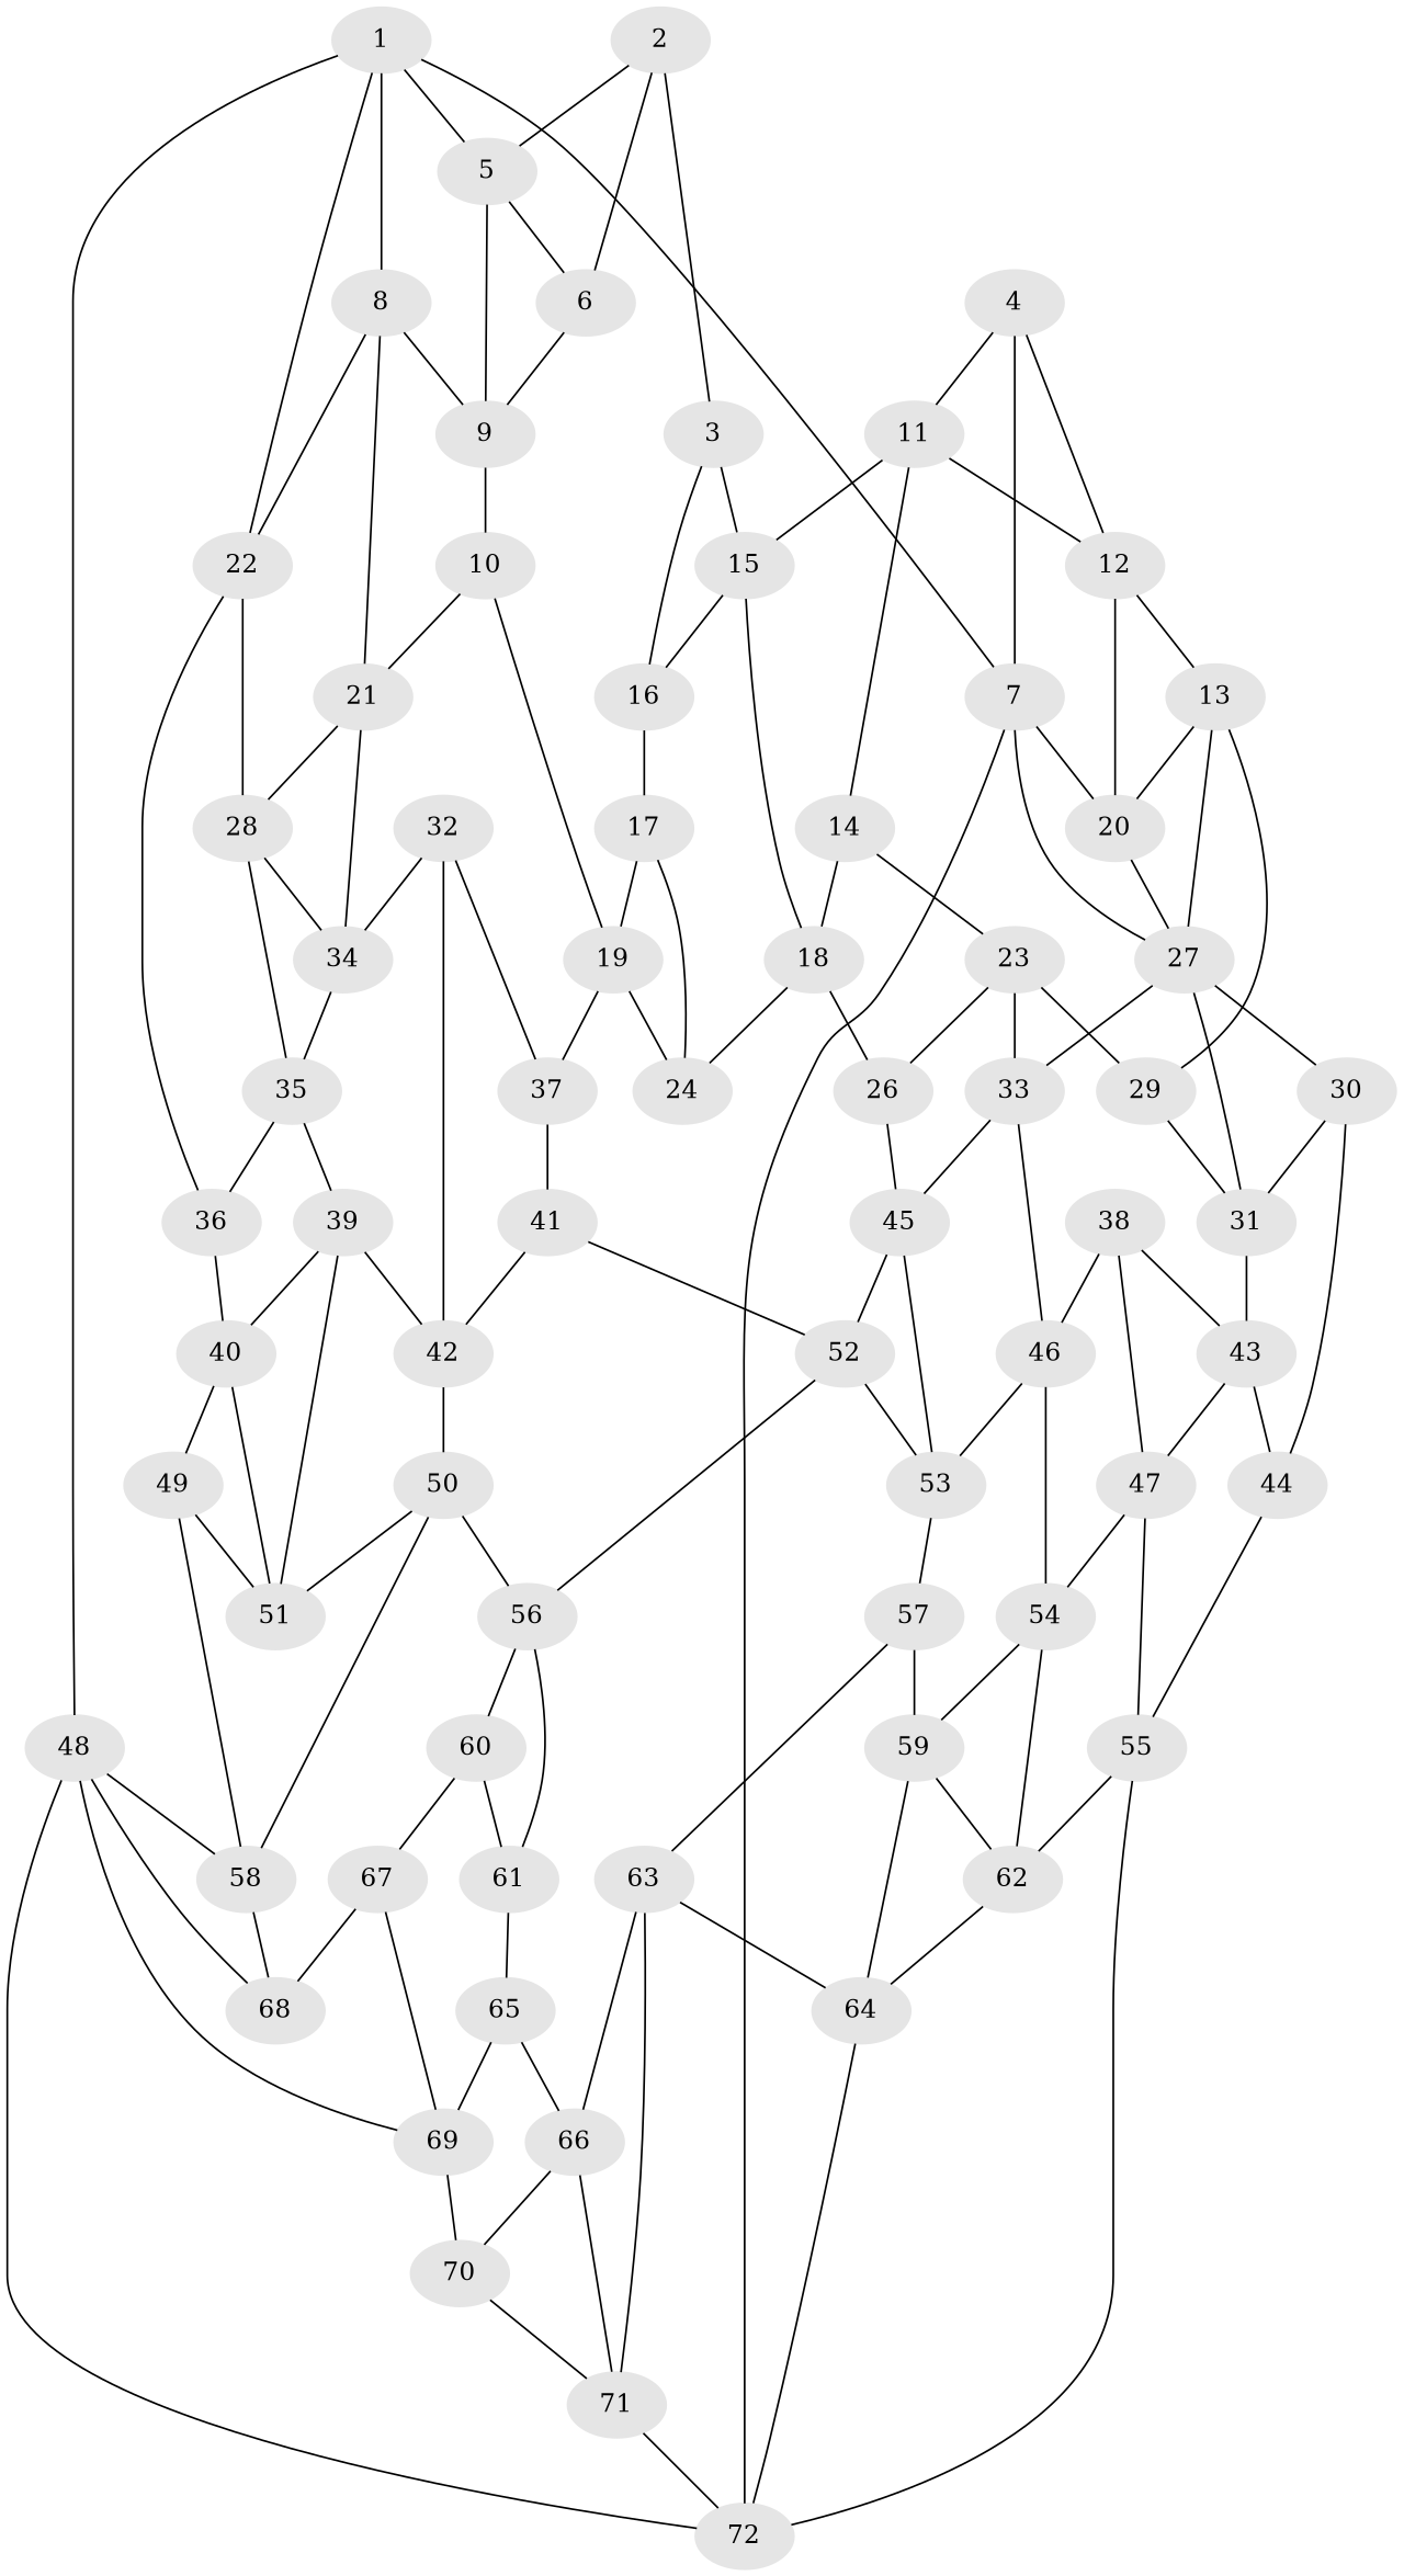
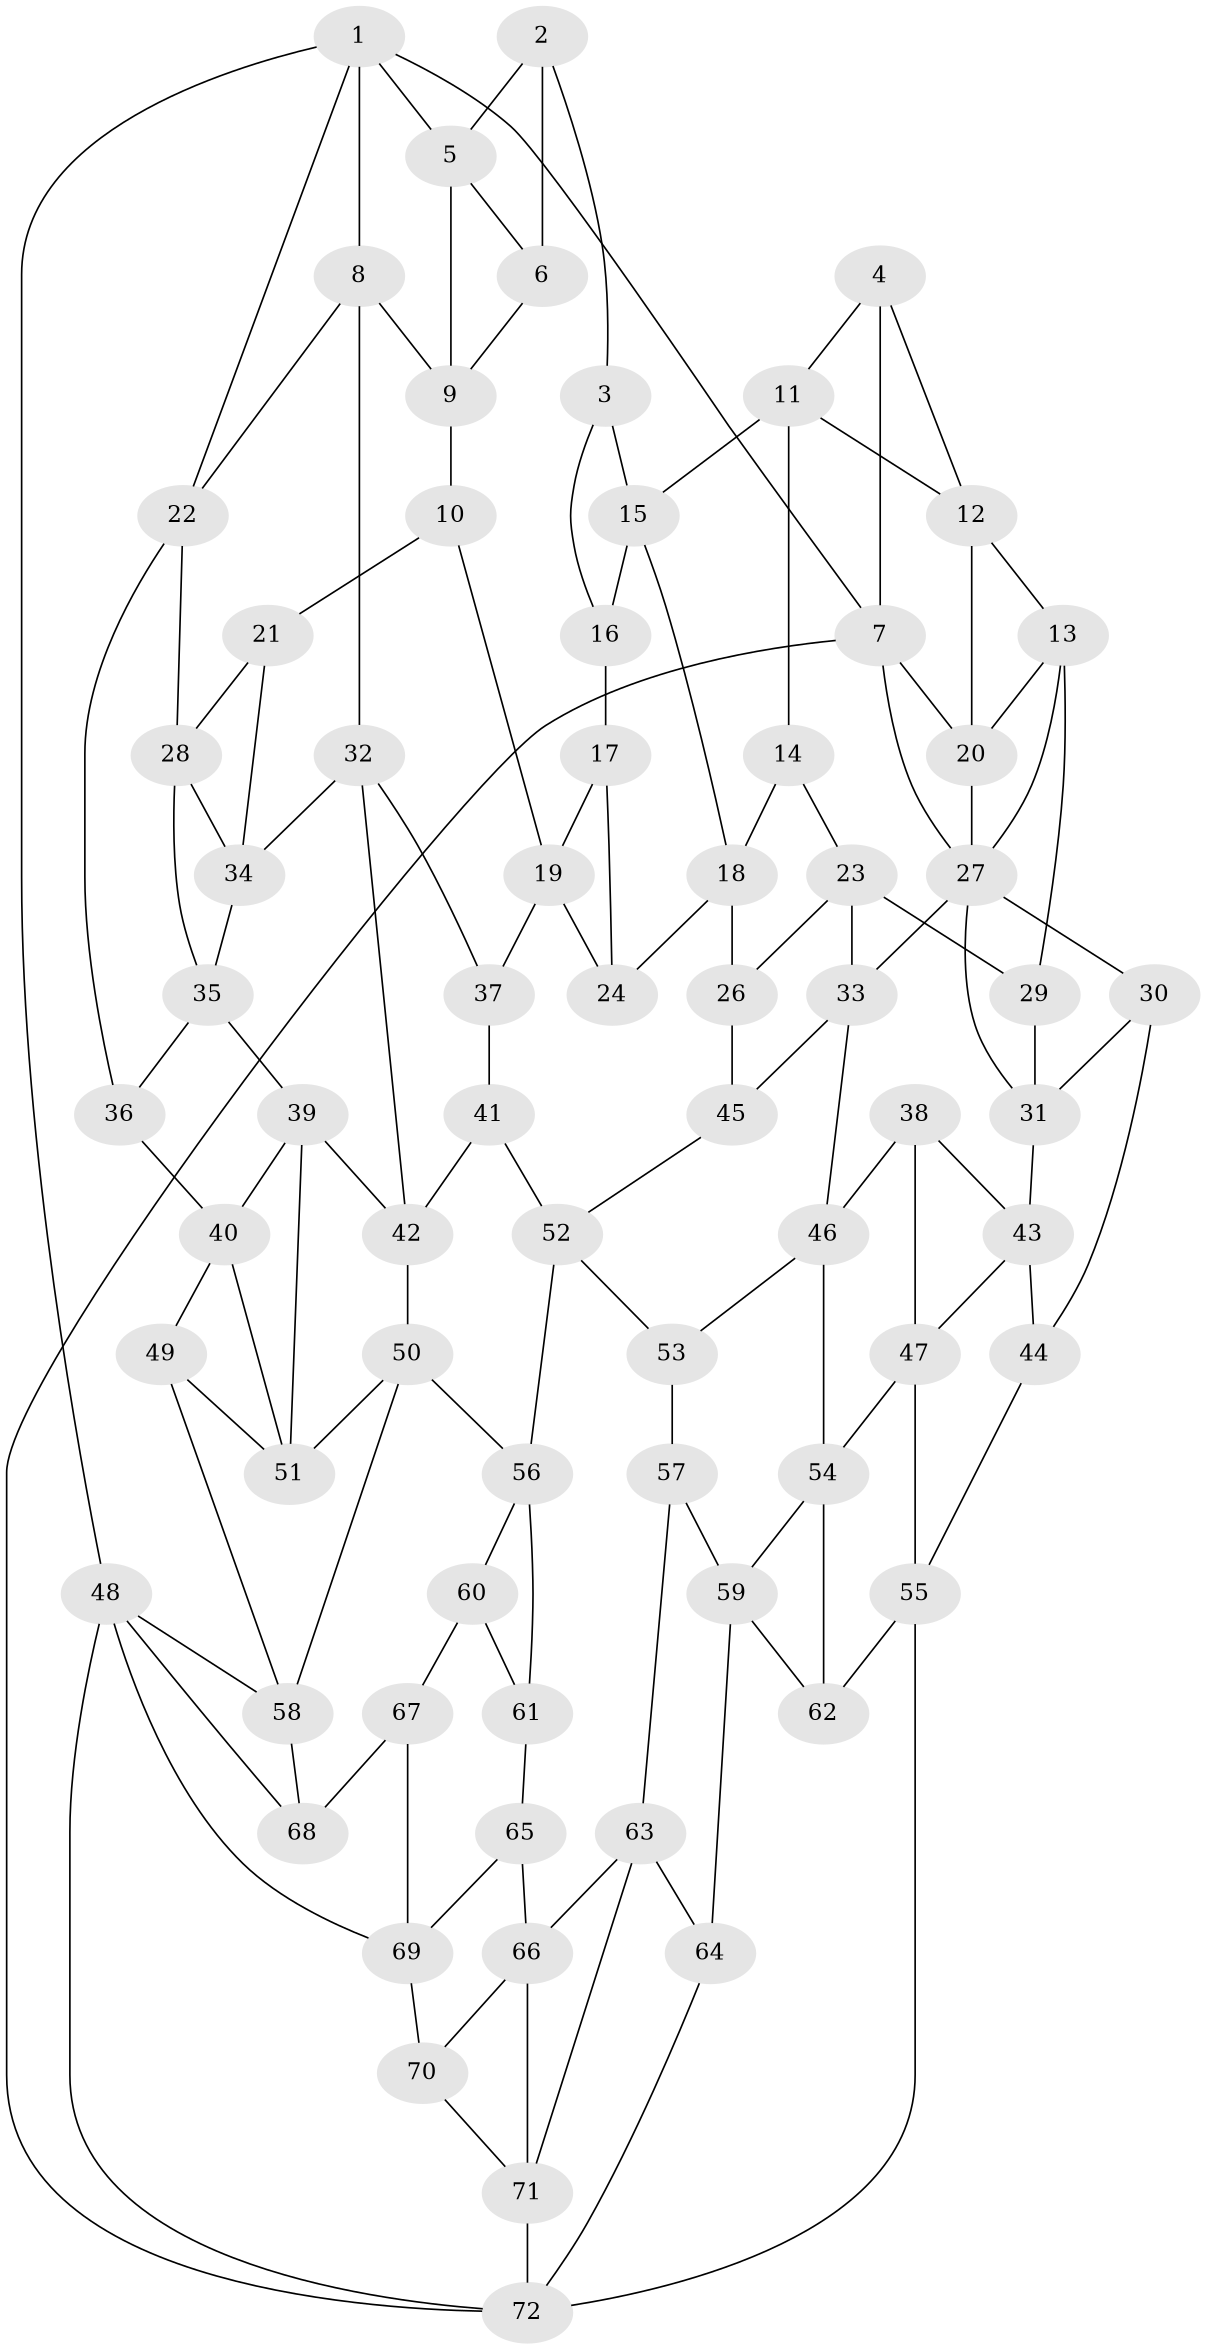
  graph {
    node [color=gray90 style=filled]
    edge [weight=1.0]
    1
    5
    7
    8
    22
    48
    6
    9
    20
    27
    72
    21
    28
    36
    58
    68
    69
    2
    3
    15
    16
    18
    17
    4
    11
    12
    14
    13
    10
    33
    30
    31
    34
    19
    24
    37
    23
    29
    26
    45
    41
    35
    40
    46
    52
    53
    44
    43
    39
    55
    47
    32
    42
    50
    54
    51
    49
    38
    56
    62
    57
    59
    70
    60
    61
    63
    64
    67
    65
    66
    71
    1 -- 5
    1 -- 7
    1 -- 8
    1 -- 22
    1 -- 48
    5 -- 6
    5 -- 9
    7 -- 20
    7 -- 27
    7 -- 72
    8 -- 22
    8 -- 9
-   8 -- 21
+   8 -- 32
    22 -- 28
    22 -- 36
    48 -- 72
    48 -- 58
    48 -- 68
    48 -- 69
    6 -- 9
    9 -- 10
    20 -- 27
    27 -- 33
    27 -- 30 [weight=2.0]
    27 -- 31
    21 -- 28
    21 -- 34
    28 -- 34
    28 -- 35
    36 -- 40
    58 -- 68
    69 -- 70 [weight=2.0]
    2 -- 5
    2 -- 6
    2 -- 3
    3 -- 15
    3 -- 16
    15 -- 16
    15 -- 18
    16 -- 17 [weight=2.0]
    18 -- 24
    18 -- 26
    17 -- 19
    17 -- 24
    4 -- 7
    4 -- 11
    4 -- 12
    11 -- 15
    11 -- 12
    11 -- 14
    12 -- 20
    12 -- 13
    14 -- 18
    14 -- 23
    13 -- 20
    13 -- 27
    13 -- 29
    10 -- 21
    10 -- 19
    33 -- 45
    33 -- 46
    30 -- 31
    30 -- 44
    31 -- 43
    34 -- 35
    19 -- 24
    19 -- 37
    37 -- 41
    23 -- 33
    23 -- 29
    23 -- 26
    29 -- 31
    26 -- 45
    45 -- 52
-   45 -- 53
    41 -- 52
    41 -- 42
    35 -- 36
    35 -- 39
    40 -- 51
    40 -- 49
    46 -- 53
    46 -- 54
    52 -- 53
    52 -- 56
    53 -- 57
    44 -- 55
    43 -- 44
    43 -- 47
    39 -- 40
    39 -- 42
    39 -- 51
    55 -- 72
    55 -- 62
    47 -- 55
    47 -- 54
    32 -- 34
    32 -- 37
    32 -- 42
    42 -- 50
    50 -- 58
    50 -- 51
    50 -- 56
    54 -- 62
    54 -- 59
    49 -- 58
    49 -- 51
    38 -- 46
    38 -- 43
    38 -- 47
    56 -- 60
    56 -- 61
-   62 -- 64
    57 -- 59
    57 -- 63
    59 -- 62
    59 -- 64
    70 -- 71
    60 -- 61
    60 -- 67
    61 -- 65 [weight=2.0]
    63 -- 64
    63 -- 66
    63 -- 71
    64 -- 72
    67 -- 68 [weight=2.0]
    67 -- 69
    65 -- 69
    65 -- 66
    66 -- 70
    66 -- 71
    71 -- 72
  }
